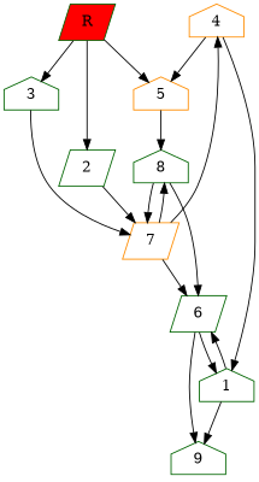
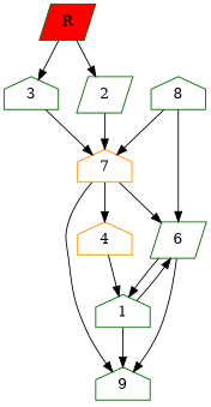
  digraph {
    node [color=darkgreen shape=house]
    6 [shape=parallelogram]
    1
    9
    2 [shape=parallelogram]
-   7 [color=darkorange shape=parallelogram]
+   7 [color=darkorange]
    4 [color=darkorange]
-   5 [color=darkorange]
    8
    3
    R [fillcolor="#ff0000" shape=parallelogram style=filled]
    6 -> 1
    6 -> 9
    1 -> 6
    1 -> 9
    2 -> 7
    7 -> 6
    7 -> 4
-   7 -> 8
+   7 -> 9
    4 -> 1
-   4 -> 5
-   5 -> 8
    8 -> 6
    8 -> 7
    3 -> 7
    R -> 2
-   R -> 5
    R -> 3
  }
